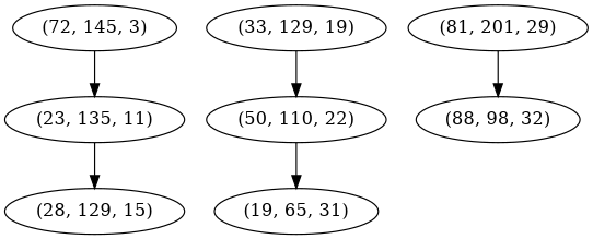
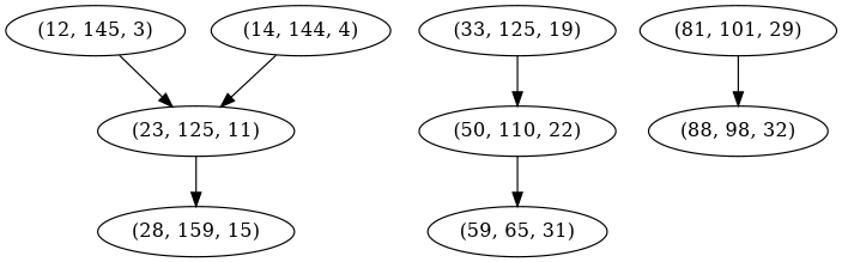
  digraph {
-   "(12, 145, 3)" [label="(72, 145, 3)"]
-   "(23, 135, 11)"
-   "(28, 129, 15)"
-   "(33, 125, 19)" [label="(33, 129, 19)"]
+   "(12, 145, 3)"
+   "(23, 135, 11)" [label="(23, 125, 11)"]
+   "(14, 144, 4)"
+   "(28, 129, 15)" [label="(28, 159, 15)"]
+   "(33, 125, 19)"
    "(50, 110, 22)"
-   "(59, 65, 31)" [label="(19, 65, 31)"]
+   "(59, 65, 31)"
    n8 [label="(88, 98, 32)"]
-   "(81, 101, 29)" [label="(81, 201, 29)"]
+   "(81, 101, 29)"
    "(12, 145, 3)" -> "(23, 135, 11)"
    "(23, 135, 11)" -> "(28, 129, 15)"
+   "(14, 144, 4)" -> "(23, 135, 11)"
    "(33, 125, 19)" -> "(50, 110, 22)"
    "(50, 110, 22)" -> "(59, 65, 31)"
    "(81, 101, 29)" -> n8
  }
